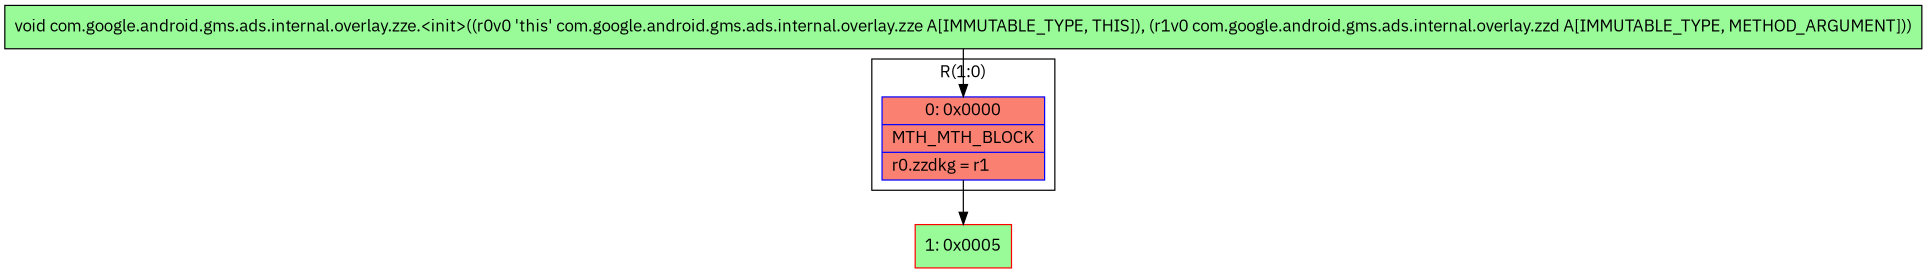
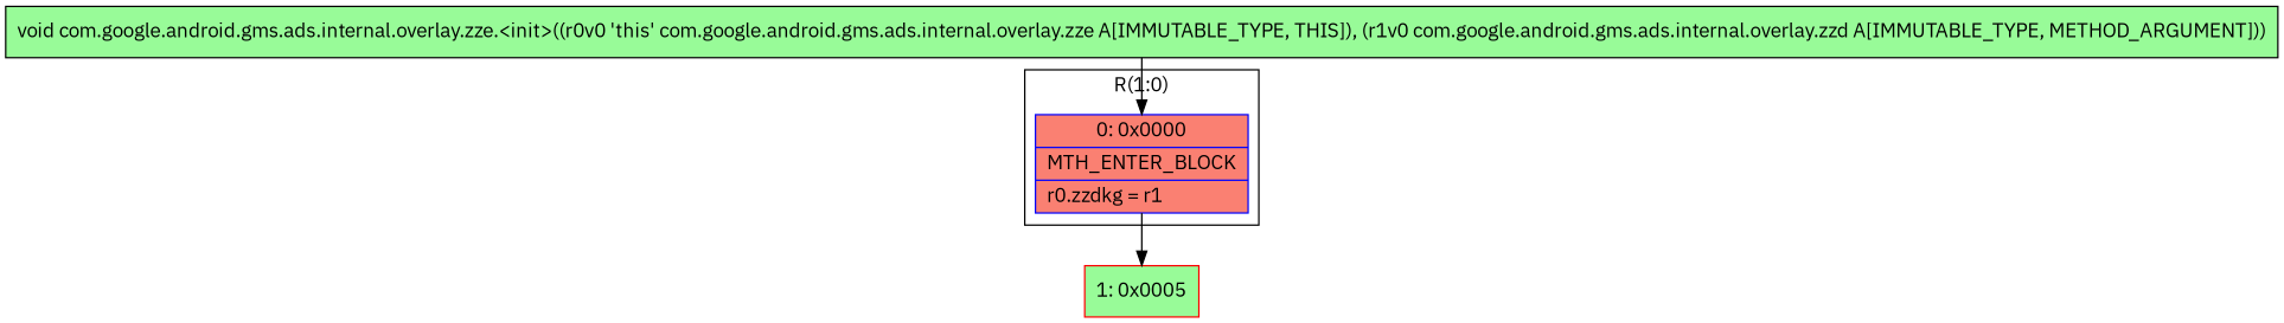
  digraph {
    fontname="IBM Plex Sans"
    node [shape=record style=filled fillcolor=palegreen fontname="IBM Plex Sans"]
    edge [fontname="IBM Plex Sans"]
-   n1 [color=blue label="{0\:\ 0x0000|MTH_MTH_BLOCK\l|r0.zzdkg = r1\l}" fillcolor=salmon]
+   n1 [color=blue label="{0\:\ 0x0000|MTH_ENTER_BLOCK\l|r0.zzdkg = r1\l}" fillcolor=salmon]
    n2 [color=red label="{1\:\ 0x0005}"]
    n3 [label="{void com.google.android.gms.ads.internal.overlay.zze.\<init\>((r0v0 'this' com.google.android.gms.ads.internal.overlay.zze A[IMMUTABLE_TYPE, THIS]), (r1v0 com.google.android.gms.ads.internal.overlay.zzd A[IMMUTABLE_TYPE, METHOD_ARGUMENT])) }"]
    subgraph cluster_1 {
      label="R(1:0)"
      n1
    }
    n1 -> n2
    n3 -> n1
  }
